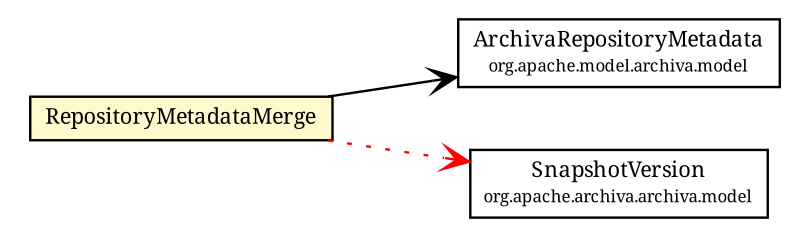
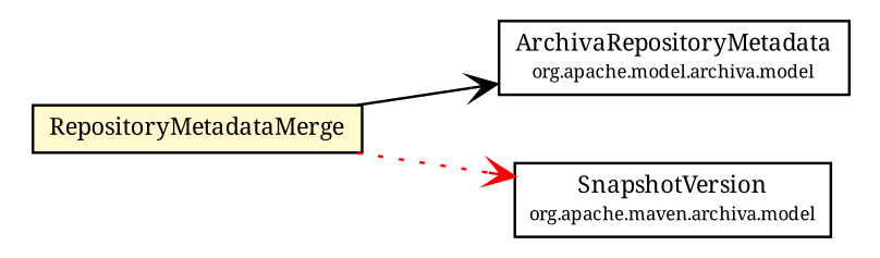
  digraph {
    fontname="Noto Serif"
    rankdir=LR
    node [fontcolor=black fontname="Noto Serif" fontsize=9.0 shape=plaintext]
    edge [arrowhead=open fontcolor=black fontname="Noto Serif" fontsize=10.0 headport=p labelfontname=Helvetica labelfontsize=10 tailport=p]
    n1 [label=<<table border="0" cellborder="1" cellspacing="0" cellpadding="2" port="p" bgcolor="lemonChiffon" href="./RepositoryMetadataMerge.html"> 		<tr><td><table border="0" cellspacing="0" cellpadding="1"> 			<tr><td> RepositoryMetadataMerge </td></tr> 		</table></td></tr> 		</table>>]
    n2 [label=<<table border="0" cellborder="1" cellspacing="0" cellpadding="2" port="p" href="http://java.sun.com/j2se/1.4.2/docs/api/org/apache/maven/archiva/model/ArchivaRepositoryMetadata.html"> 		<tr><td><table border="0" cellspacing="0" cellpadding="1"> 			<tr><td> ArchivaRepositoryMetadata </td></tr> 			<tr><td><font point-size="7.0"> org.apache.model.archiva.model </font></td></tr> 		</table></td></tr> 		</table>>]
-   n3 [label=<<table border="0" cellborder="1" cellspacing="0" cellpadding="2" port="p" href="http://java.sun.com/j2se/1.4.2/docs/api/org/apache/maven/archiva/model/SnapshotVersion.html"> 		<tr><td><table border="0" cellspacing="0" cellpadding="1"> 			<tr><td> SnapshotVersion </td></tr> 			<tr><td><font point-size="7.0"> org.apache.archiva.archiva.model </font></td></tr> 		</table></td></tr> 		</table>>]
+   n3 [label=<<table border="0" cellborder="1" cellspacing="0" cellpadding="2" port="p" href="http://java.sun.com/j2se/1.4.2/docs/api/org/apache/maven/archiva/model/SnapshotVersion.html"> 		<tr><td><table border="0" cellspacing="0" cellpadding="1"> 			<tr><td> SnapshotVersion </td></tr> 			<tr><td><font point-size="7.0"> org.apache.maven.archiva.model </font></td></tr> 		</table></td></tr> 		</table>>]
    n1 -> n2 [color=black style=solid]
    n1 -> n3 [color=red style=dotted]
  }
